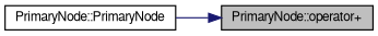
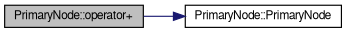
  digraph {
    rankdir=LR
    node [color=black fontname=FreeSans fontsize=10 shape=record style=filled]
    n1 [fillcolor=grey75 fontcolor=black height=0.2 label="PrimaryNode::operator+" width=0.4]
    n2 [fillcolor=white height=0.2 label="PrimaryNode::PrimaryNode" width=0.4]
-   n2 -> n1 [color=midnightblue fontname=FreeSans fontsize=10 labelfontname=FreeSans labelfontsize=10 style=solid]
+   n1 -> n2 [color=midnightblue fontname=FreeSans fontsize=10 labelfontname=FreeSans labelfontsize=10 style=solid]
  }
